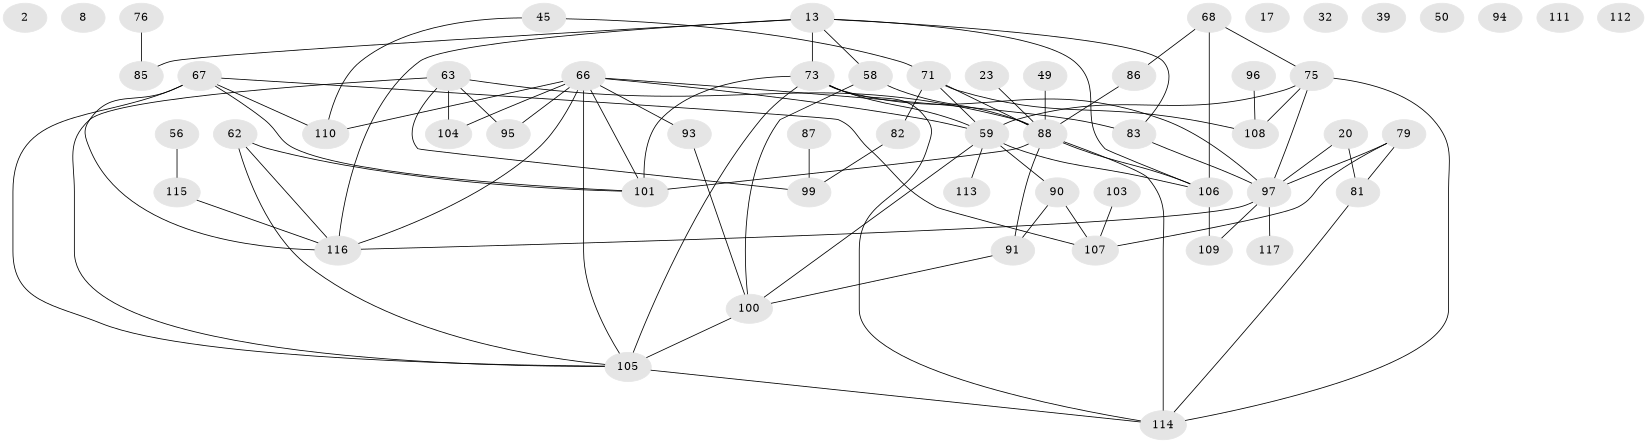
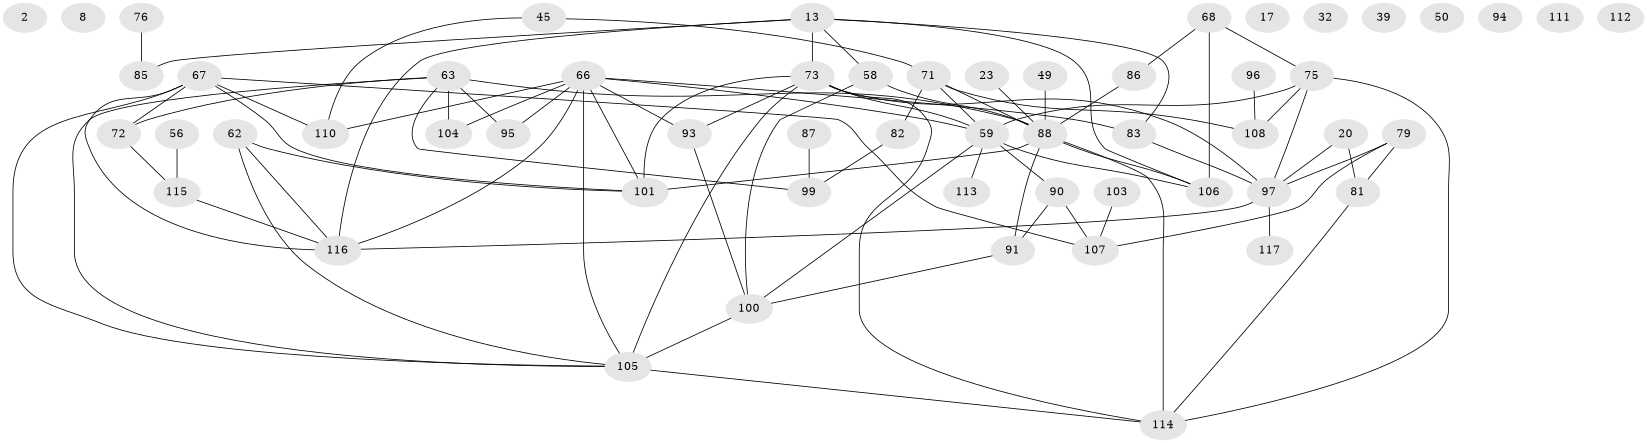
  graph {
    fontname="DejaVu Serif"
    node [color=gray90 fontname="DejaVu Serif" style=filled]
    edge [fontname="DejaVu Serif"]
    2
    8
    13
    58
    73 [super="+5+59+69"]
    83
    85
    106 [super="+52"]
    116 [super="+65"]
    88 [super="+10+24+80"]
    100 [super="+1+11+92+77"]
    97 [super="+40+84"]
    101 [super="+64"]
    105 [super="+25"]
    n15 [label=59 super="+21+15"]
    93
    114 [super="+31"]
-   109
    17
    81 [super="+78"]
    20
    117
    91 [super="+7"]
    23
    32
    39
    71 [super="+70"]
    82 [super="+12"]
    108 [super="+41+37"]
    45
    110
    49
    50
    115 [super="+98"]
    56
    62 [super="+19+54"]
    63 [super="+55"]
+   72 [super="+42"]
    95 [super="+74"]
    99
    104
    66 [super="+18+28+38+30"]
    90
    113
    67
    107 [super="+16"]
    75 [super="+4+57"]
    68
    86 [super="+48"]
    76
    79
    87
    94
    96
    103
    111
    112
    13 -- 58
    13 -- 73 [weight=2]
    13 -- 83
    13 -- 85
    13 -- 106
    13 -- 116 [weight=2]
    58 -- 88
    58 -- 100
    73 -- 97 [weight=3]
    73 -- 101 [weight=2]
    73 -- 105
    73 -- n15
+   73 -- 93
    73 -- 114 [weight=2]
    83 -- 97
-   106 -- 109
    88 -- 106
    88 -- 101 [weight=2]
    88 -- 114
    88 -- 91
    100 -- 105 [weight=2]
    97 -- 116
-   97 -- 109
    97 -- 117
    105 -- 114
    n15 -- 106
    n15 -- 100
    n15 -- 90
    n15 -- 113
    93 -- 100
    81 -- 114
    20 -- 97
    20 -- 81
    91 -- 100
    23 -- 88
    71 -- 88
    71 -- n15
    71 -- 82
    71 -- 108
    82 -- 99
    45 -- 71
    45 -- 110
    49 -- 88
    115 -- 116 [weight=2]
    56 -- 115
    62 -- 116
    62 -- 101
    62 -- 105
    63 -- 88 [weight=2]
    63 -- 105
+   63 -- 72
    63 -- 95
    63 -- 99
    63 -- 104
+   72 -- 115 [weight=2]
    66 -- 83
    66 -- 116
    66 -- 101
    66 -- 105
    66 -- n15 [weight=2]
    66 -- 93
    66 -- 110
    66 -- 95 [weight=2]
    66 -- 104
    90 -- 91
    90 -- 107
    67 -- 116
    67 -- 101
    67 -- 105
    67 -- 110
+   67 -- 72 [weight=2]
    67 -- 107
    75 -- 97
    75 -- n15
    75 -- 114 [weight=2]
    75 -- 108
    68 -- 106
    68 -- 75
    68 -- 86
    86 -- 88
    76 -- 85
    79 -- 97
    79 -- 81
    79 -- 107
    87 -- 99
    96 -- 108
    103 -- 107
  }
